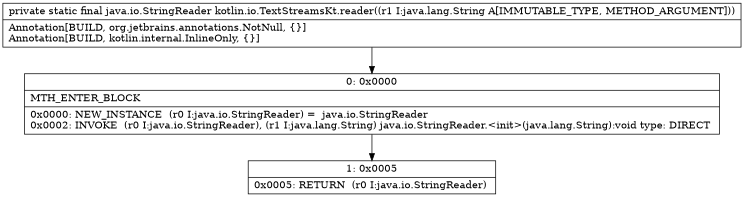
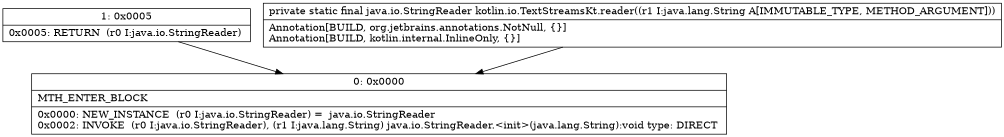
  digraph {
    node [shape=record]
    n1 [label="{0\:\ 0x0000|MTH_ENTER_BLOCK\l|0x0000: NEW_INSTANCE  (r0 I:java.io.StringReader) =  java.io.StringReader \l0x0002: INVOKE  (r0 I:java.io.StringReader), (r1 I:java.lang.String) java.io.StringReader.\<init\>(java.lang.String):void type: DIRECT \l}"]
    n2 [label="{1\:\ 0x0005|0x0005: RETURN  (r0 I:java.io.StringReader) \l}"]
    n3 [label="{private static final java.io.StringReader kotlin.io.TextStreamsKt.reader((r1 I:java.lang.String A[IMMUTABLE_TYPE, METHOD_ARGUMENT]))  | Annotation[BUILD, org.jetbrains.annotations.NotNull, \{\}]\lAnnotation[BUILD, kotlin.internal.InlineOnly, \{\}]\l}"]
-   n1 -> n2
+   n2 -> n1
    n3 -> n1
  }
